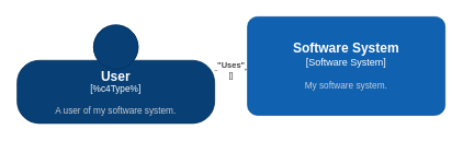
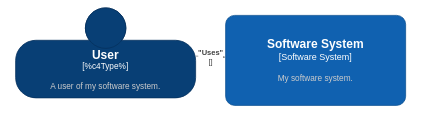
  <mxCell id="0" />
  <mxCell id="1" parent="0" />
- <mxCell id="2" value="&lt;font style=&quot;font-size: 16px&quot;&gt;&lt;b&gt;User&lt;/b&gt;&lt;/font&gt;&lt;div&gt;[%c4Type%]&lt;/div&gt;&lt;br&gt;&lt;div&gt;&lt;font style=&quot;font-size: 11px&quot;&gt;&lt;font color=&quot;#cccccc&quot;&gt;A user of my software system.&lt;/font&gt;&lt;/div&gt;" style="html=1;fontSize=11;dashed=0;whiteSpace=wrap;fillColor=#083F75;strokeColor=#06315C;fontColor=#ffffff;shape=mxgraph.c4.person2;align=center;metaEdit=1;points=[[0.5,0,0],[1,0.5,0],[1,0.75,0],[0.75,1,0],[0.5,1,0],[0.25,1,0],[0,0.75,0],[0,0.5,0]];resizable=0;" parent="1" vertex="1"><mxGeometry x="20" y="30" width="240" height="120" as="geometry" /></mxCell>
+ <mxCell id="2" value="&lt;font style=&quot;font-size: 16px&quot;&gt;&lt;b&gt;User&lt;/b&gt;&lt;/font&gt;&lt;div&gt;[%c4Type%]&lt;/div&gt;&lt;br&gt;&lt;div&gt;&lt;font style=&quot;font-size: 11px&quot;&gt;&lt;font color=&quot;#cccccc&quot;&gt;A user of my software system.&lt;/font&gt;&lt;/div&gt;" style="html=1;fontSize=11;dashed=0;whiteSpace=wrap;fillColor=#083F75;strokeColor=#06315C;fontColor=#ffffff;shape=mxgraph.c4.person2;align=center;metaEdit=1;points=[[0.5,0,0],[1,0.5,0],[1,0.75,0],[0.75,1,0],[0.5,1,0],[0.25,1,0],[0,0.75,0],[0,0.5,0]];resizable=0;" parent="1" vertex="1"><mxGeometry x="20" y="10" width="240" height="120" as="geometry" /></mxCell>
  <mxCell id="3" value="&lt;font style=&quot;font-size: 16px&quot;&gt;&lt;b&gt;Software System&lt;/b&gt;&lt;/font&gt;&lt;div&gt;[Software System]&lt;/div&gt;&lt;br&gt;&lt;div&gt;&lt;font style=&quot;font-size: 11px&quot;&gt;&lt;font color=&quot;#cccccc&quot;&gt;My software system.&lt;/font&gt;&lt;/div&gt;" style="rounded=1;whiteSpace=wrap;html=1;labelBackgroundColor=none;fillColor=#1061B0;fontColor=#ffffff;align=center;arcSize=10;strokeColor=#0D5091;metaEdit=1;resizable=0;points=[[0.25,0,0],[0.5,0,0],[0.75,0,0],[1,0.25,0],[1,0.5,0],[1,0.75,0],[0.75,1,0],[0.5,1,0],[0.25,1,0],[0,0.75,0],[0,0.5,0],[0,0.25,0]];" vertex="1" parent="1"><mxGeometry x="300" y="20" width="240" height="120" as="geometry" /></mxCell>
  <mxCell id="4" value="&lt;div style=&quot;text-align: left&quot;&gt;&lt;div style=&quot;text-align: center&quot;&gt;&lt;b&gt;&quot;Uses&quot;&lt;/b&gt;&lt;/div&gt;&lt;div style=&quot;text-align: center&quot;&gt;[]&lt;/div&gt;&lt;/div&gt;" style="endArrow=blockThin;html=1;fontSize=10;fontColor=#404040;strokeWidth=1;endFill=1;strokeColor=#828282;elbow=vertical;metaEdit=1;endSize=14;startSize=14;jumpStyle=arc;jumpSize=16;rounded=0;" parent="1" source="2" target="3" edge="1"><mxGeometry width="40" height="0" relative="1" as="geometry"><mxPoint x="260" y="90" as="sourcePoint" /><mxPoint x="300" y="90" as="targetPoint" /></mxGeometry></mxCell>
